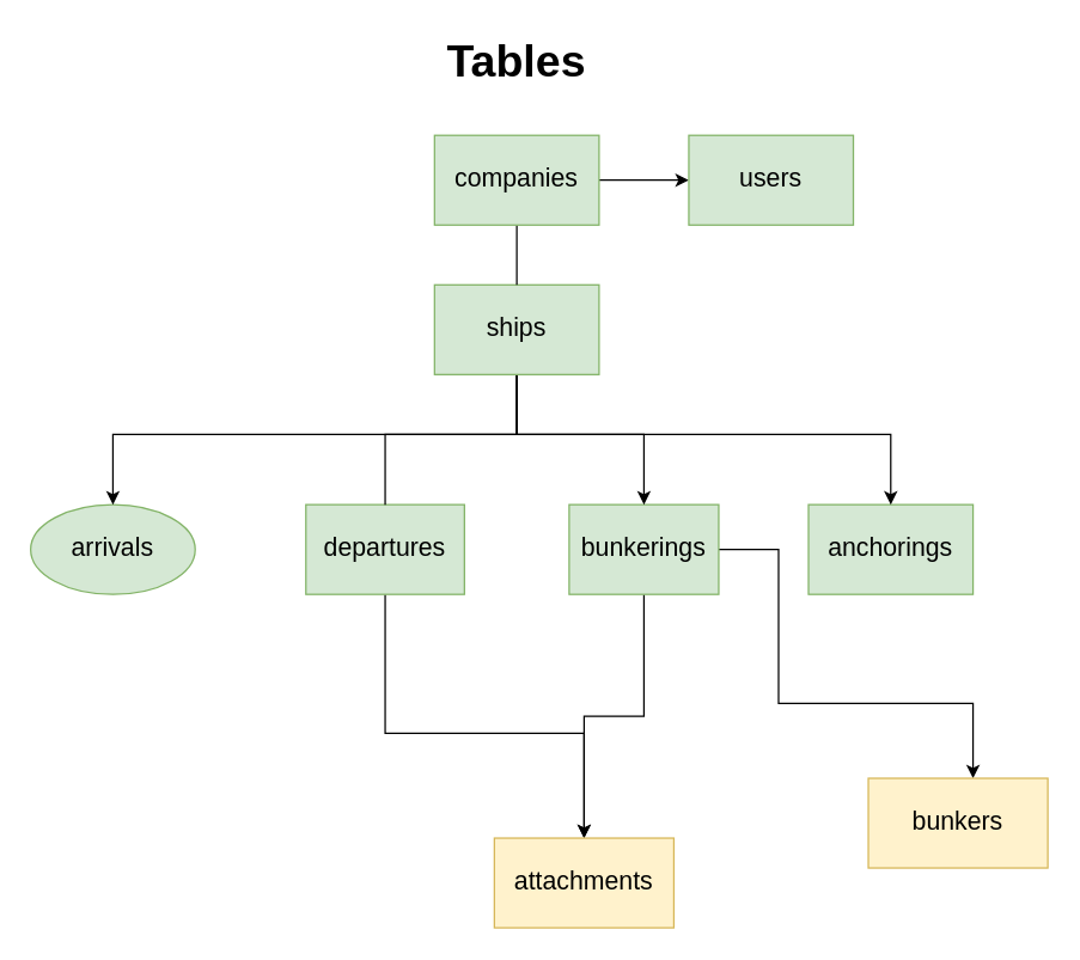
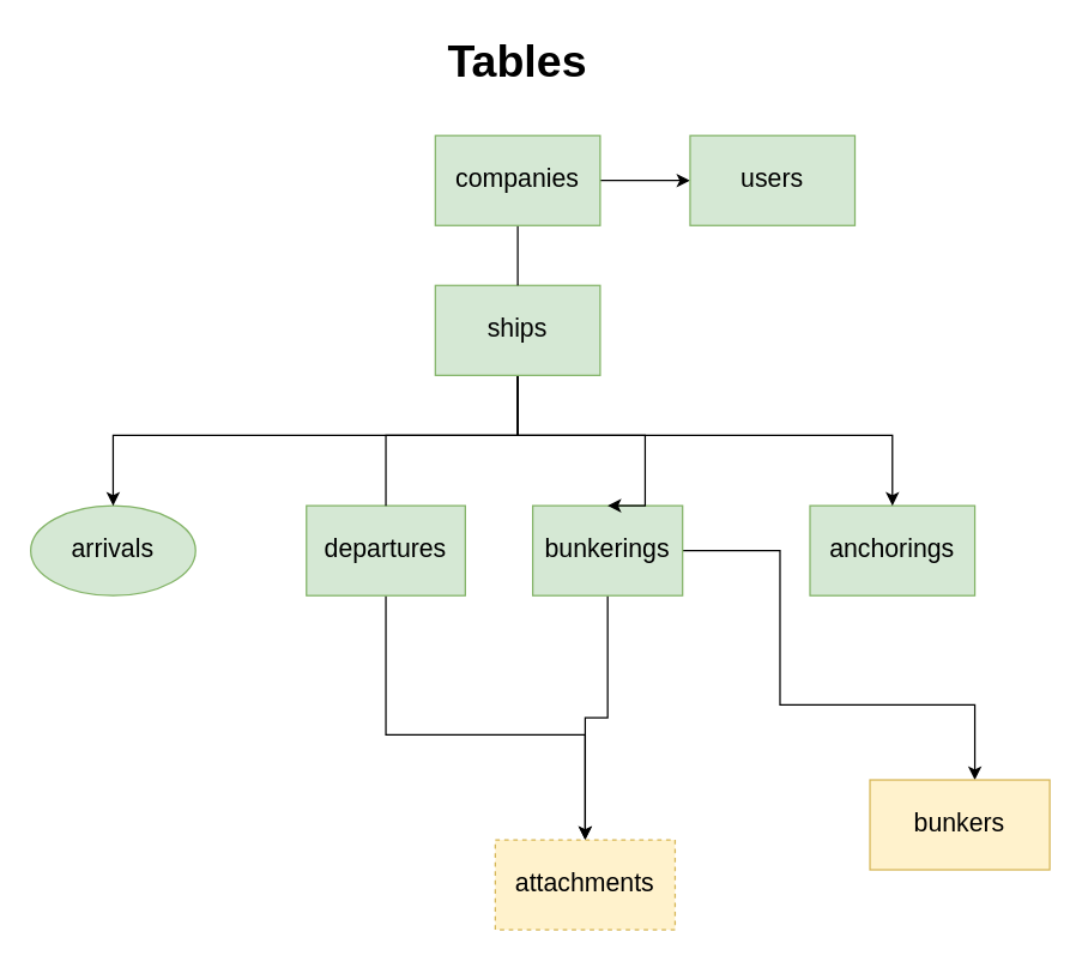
  <mxCell id="0" />
  <mxCell id="1" parent="0" />
  <mxCell id="2" value="&lt;div style=&quot;font-size: 17px&quot;&gt;arrivals&lt;br style=&quot;font-size: 17px&quot;&gt;&lt;/div&gt;" style="ellipse;whiteSpace=wrap;html=1;fontSize=17;fillColor=#d5e8d4;strokeColor=#82b366;" parent="1" vertex="1"><mxGeometry x="20" y="337" width="110" height="60" as="geometry" /></mxCell>
  <mxCell id="3" value="Tables" style="text;html=1;strokeColor=none;fillColor=none;align=center;verticalAlign=middle;whiteSpace=wrap;rounded=0;fontSize=30;fontStyle=1" parent="1" vertex="1"><mxGeometry x="277" y="20" width="136" height="40" as="geometry" /></mxCell>
  <mxCell id="4" style="edgeStyle=orthogonalEdgeStyle;rounded=0;orthogonalLoop=1;jettySize=auto;html=1;entryX=0.5;entryY=0;entryDx=0;entryDy=0;" edge="1" parent="1" source="5" target="11"><mxGeometry relative="1" as="geometry"><mxPoint x="340" y="530" as="targetPoint" /><Array as="points"><mxPoint x="257" y="490" /><mxPoint x="390" y="490" /></Array></mxGeometry></mxCell>
  <mxCell id="5" value="departures" style="rounded=0;whiteSpace=wrap;html=1;fontSize=17;fillColor=#d5e8d4;strokeColor=#82b366;" parent="1" vertex="1"><mxGeometry x="204" y="337" width="106" height="60" as="geometry" /></mxCell>
  <mxCell id="6" style="edgeStyle=orthogonalEdgeStyle;rounded=0;orthogonalLoop=1;jettySize=auto;html=1;entryX=0.5;entryY=0;entryDx=0;entryDy=0;" edge="1" parent="1" source="8" target="11"><mxGeometry relative="1" as="geometry"><mxPoint x="390" y="510" as="targetPoint" /></mxGeometry></mxCell>
  <mxCell id="7" style="edgeStyle=orthogonalEdgeStyle;rounded=0;orthogonalLoop=1;jettySize=auto;html=1;exitX=1;exitY=0.5;exitDx=0;exitDy=0;" edge="1" parent="1" source="8"><mxGeometry relative="1" as="geometry"><mxPoint x="650" y="520" as="targetPoint" /><Array as="points"><mxPoint x="520" y="367" /><mxPoint x="520" y="470" /><mxPoint x="650" y="470" /></Array></mxGeometry></mxCell>
- <mxCell id="8" value="bunkerings" style="rounded=0;whiteSpace=wrap;html=1;fontSize=17;fillColor=#d5e8d4;strokeColor=#82b366;" parent="1" vertex="1"><mxGeometry x="380" y="337" width="100" height="60" as="geometry" /></mxCell>
+ <mxCell id="8" value="bunkerings" style="rounded=0;whiteSpace=wrap;html=1;fontSize=17;fillColor=#d5e8d4;strokeColor=#82b366;" parent="1" vertex="1"><mxGeometry x="355" y="337" width="100" height="60" as="geometry" /></mxCell>
  <mxCell id="9" value="anchorings" style="rounded=0;whiteSpace=wrap;html=1;fontSize=17;fillColor=#d5e8d4;strokeColor=#82b366;" parent="1" vertex="1"><mxGeometry x="540" y="337" width="110" height="60" as="geometry" /></mxCell>
  <mxCell id="10" value="bunkers" style="rounded=0;whiteSpace=wrap;html=1;fontSize=17;fillColor=#fff2cc;strokeColor=#d6b656;" parent="1" vertex="1"><mxGeometry x="580" y="520" width="120" height="60" as="geometry" /></mxCell>
- <mxCell id="11" value="attachments" style="rounded=0;whiteSpace=wrap;html=1;fontSize=17;fillColor=#fff2cc;strokeColor=#d6b656;" parent="1" vertex="1"><mxGeometry x="330" y="560" width="120" height="60" as="geometry" /></mxCell>
+ <mxCell id="11" value="attachments" style="rounded=0;whiteSpace=wrap;html=1;fontSize=17;fillColor=#fff2cc;strokeColor=#d6b656;dashed=1;" parent="1" vertex="1"><mxGeometry x="330" y="560" width="120" height="60" as="geometry" /></mxCell>
  <mxCell id="12" style="edgeStyle=orthogonalEdgeStyle;rounded=0;orthogonalLoop=1;jettySize=auto;html=1;fontSize=17;" parent="1" source="16" target="2" edge="1"><mxGeometry relative="1" as="geometry"><Array as="points"><mxPoint x="345" y="290" /><mxPoint x="75" y="290" /></Array></mxGeometry></mxCell>
  <mxCell id="13" style="edgeStyle=orthogonalEdgeStyle;rounded=0;orthogonalLoop=1;jettySize=auto;html=1;entryX=0.5;entryY=0;entryDx=0;entryDy=0;fontSize=17;endArrow=none;" parent="1" source="16" target="5" edge="1"><mxGeometry relative="1" as="geometry"><Array as="points"><mxPoint x="345" y="290" /><mxPoint x="257" y="290" /></Array></mxGeometry></mxCell>
  <mxCell id="14" style="edgeStyle=orthogonalEdgeStyle;rounded=0;orthogonalLoop=1;jettySize=auto;html=1;entryX=0.5;entryY=0;entryDx=0;entryDy=0;fontSize=17;" parent="1" source="16" target="8" edge="1"><mxGeometry relative="1" as="geometry"><Array as="points"><mxPoint x="345" y="290" /><mxPoint x="430" y="290" /></Array></mxGeometry></mxCell>
  <mxCell id="15" style="edgeStyle=orthogonalEdgeStyle;rounded=0;orthogonalLoop=1;jettySize=auto;html=1;fontSize=17;" parent="1" source="16" target="9" edge="1"><mxGeometry relative="1" as="geometry"><Array as="points"><mxPoint x="345" y="290" /><mxPoint x="595" y="290" /></Array></mxGeometry></mxCell>
  <mxCell id="16" value="ships" style="rounded=0;whiteSpace=wrap;html=1;fontSize=17;fillColor=#d5e8d4;strokeColor=#82b366;" parent="1" vertex="1"><mxGeometry x="290" y="190" width="110" height="60" as="geometry" /></mxCell>
  <mxCell id="17" style="edgeStyle=orthogonalEdgeStyle;rounded=0;orthogonalLoop=1;jettySize=auto;html=1;fontSize=17;endArrow=none;" parent="1" source="19" target="16" edge="1"><mxGeometry relative="1" as="geometry" /></mxCell>
  <mxCell id="18" style="edgeStyle=orthogonalEdgeStyle;rounded=0;orthogonalLoop=1;jettySize=auto;html=1;fontSize=17;" parent="1" source="19" edge="1"><mxGeometry relative="1" as="geometry"><mxPoint x="460" y="120" as="targetPoint" /></mxGeometry></mxCell>
  <mxCell id="19" value="companies" style="rounded=0;whiteSpace=wrap;html=1;fontSize=17;fillColor=#d5e8d4;strokeColor=#82b366;" parent="1" vertex="1"><mxGeometry x="290" y="90" width="110" height="60" as="geometry" /></mxCell>
  <mxCell id="20" value="users" style="rounded=0;whiteSpace=wrap;html=1;fontSize=17;fillColor=#d5e8d4;strokeColor=#82b366;" parent="1" vertex="1"><mxGeometry x="460" y="90" width="110" height="60" as="geometry" /></mxCell>
